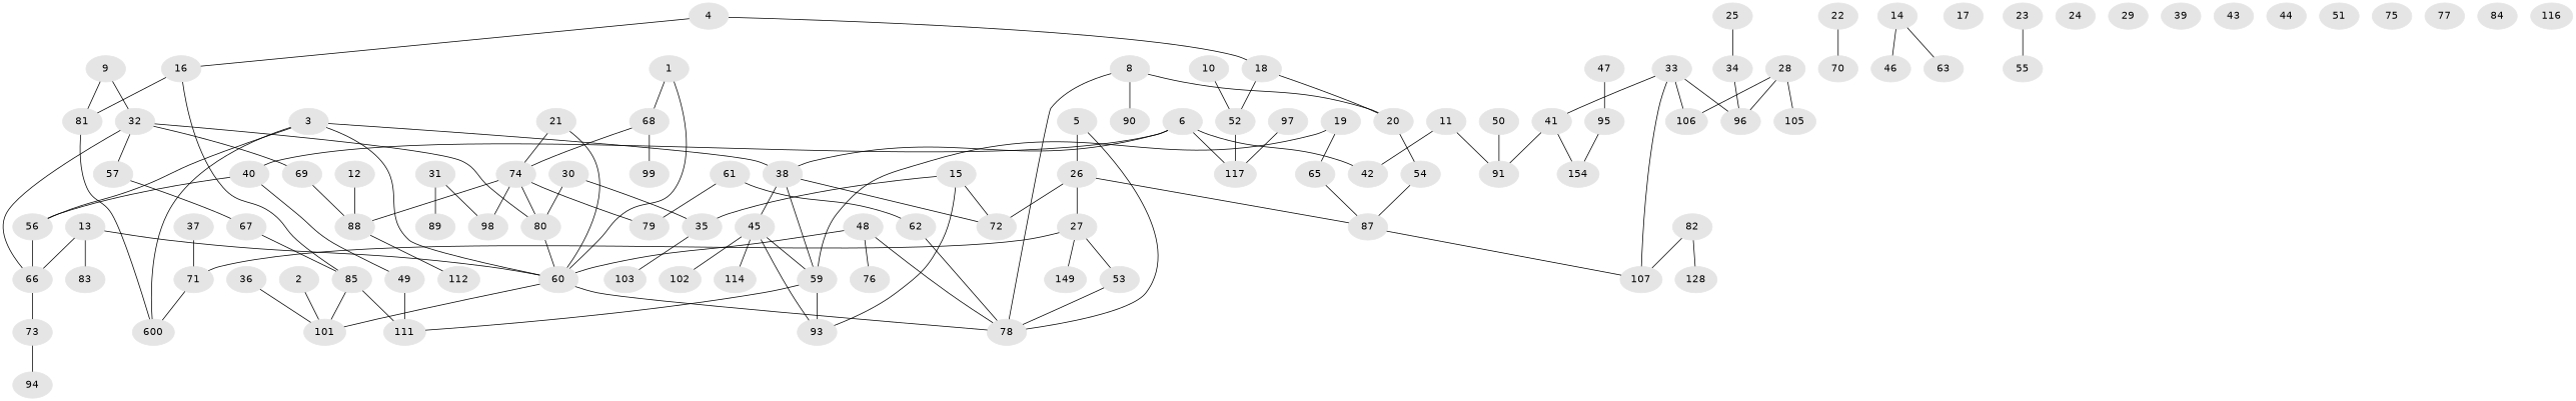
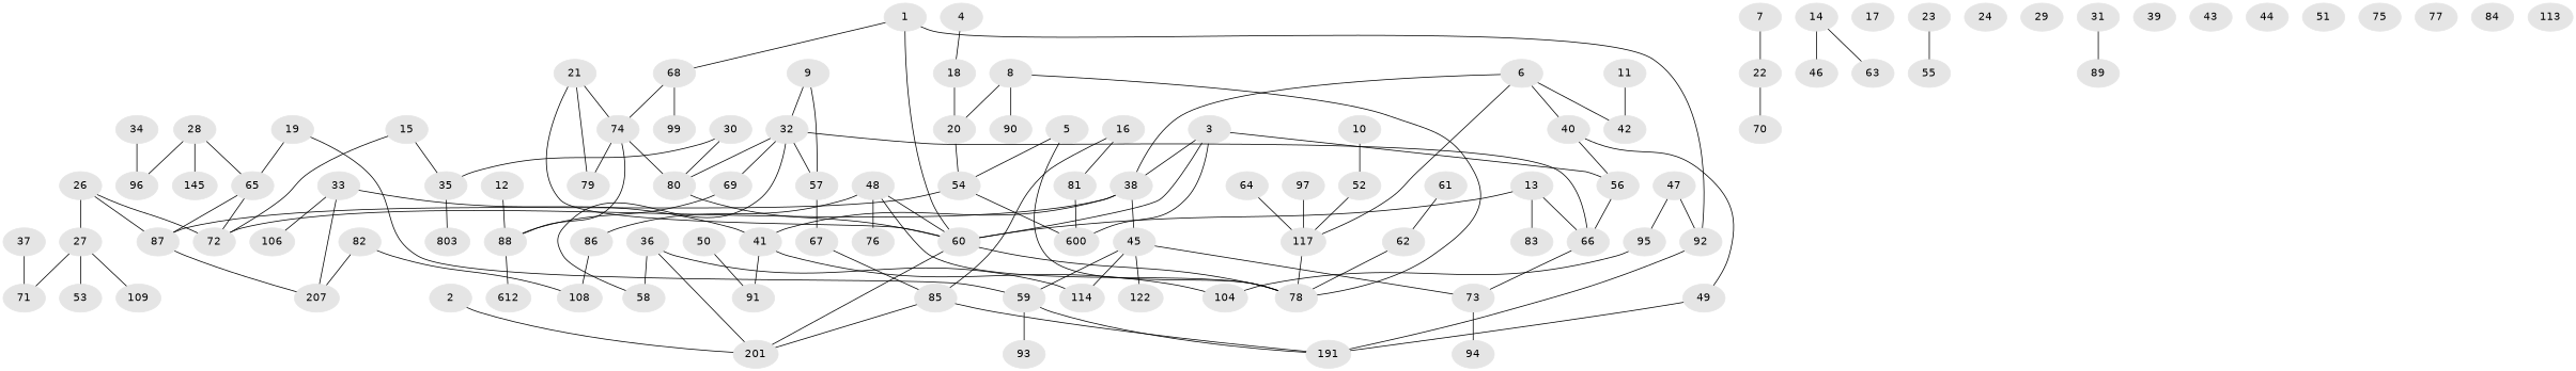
  graph {
    fontname="DejaVu Sans"
    node [color=gray90 fontname="DejaVu Sans" style=filled]
    edge [fontname="DejaVu Sans"]
    1
    60
    68
-   101
+   92
+   101 [label=201]
    78
    74
    99
-   111
+   111 [label=191]
    2
    3
    38
    56
    n14 [label=600]
    72
    41
    45
    66
    4
    16
    18
    81
    85
    20
    52
    5
    26
    27
    87
    6
    40
    42
    n33 [label=117]
    49
+   7
    22
    70
    8
    90
    54
    9
    32
    80
    57
+   58
    69
    10
    11
    91
    12
    88
-   112
+   112 [label=612]
    13
    83
    73
    14
    46
    63
    15
    35
    93
-   103
+   103 [label=803]
    17
    19
    59
    65
    21
-   98
    79
    23
    55
    24
-   25
    34
    96
    53
    71
-   109 [label=149]
-   107
+   109
+   107 [label=207]
    28
-   105
+   105 [label=145]
    29
    30
    31
    89
    67
    33
    106
-   104 [label=154]
+   104
    36
    114
    37
-   102
+   102 [label=122]
    39
    43
    44
    94
    47
    95
    48
    76
-   108 [label=128]
+   86
+   108
    50
    51
    61
    62
+   64
    75
    77
    82
    84
    97
-   113 [label=116]
+   113
    1 -- 60
    1 -- 68
+   1 -- 92
    60 -- 101
    60 -- 78
    68 -- 74
    68 -- 99
+   92 -- 111
    74 -- 80
    74 -- 88
-   74 -- 98
    74 -- 79
    2 -- 101
    3 -- 60
    3 -- 38
    3 -- 56
    3 -- n14
    38 -- 72
-   38 -- 59
+   38 -- 41
    38 -- 45
    56 -- 66
    41 -- 91
    41 -- 104
-   45 -- 93
+   45 -- 73
    45 -- 59
    45 -- 114
    45 -- 102
    66 -- 73
-   4 -- 16
    4 -- 18
    16 -- 81
    16 -- 85
    18 -- 20
-   18 -- 52
    81 -- n14
    85 -- 101
    85 -- 111
    20 -- 54
    52 -- n33
    5 -- 78
-   5 -- 26
+   5 -- 54
    26 -- 72
    26 -- 27
    26 -- 87
    27 -- 53
    27 -- 71
    27 -- 109
    87 -- 107
    6 -- 38
    6 -- 40
    6 -- 42
    6 -- n33
    40 -- 56
    40 -- 49
    49 -- 111
+   7 -- 22
    22 -- 70
    8 -- 78
    8 -- 20
    8 -- 90
    54 -- 87
-   9 -- 81
+   9 -- 57
    9 -- 32
    32 -- 66
    32 -- 80
    32 -- 57
+   32 -- 58
    32 -- 69
    80 -- 60
    57 -- 67
    69 -- 88
    10 -- 52
    11 -- 42
-   11 -- 91
    12 -- 88
    88 -- 112
    13 -- 60
    13 -- 66
    13 -- 83
    73 -- 94
    14 -- 46
    14 -- 63
    15 -- 72
    15 -- 35
-   15 -- 93
    35 -- 103
    19 -- 59
    19 -- 65
    59 -- 111
    59 -- 93
+   65 -- 72
    65 -- 87
    21 -- 60
    21 -- 74
    23 -- 55
-   25 -- 34
    34 -- 96
-   53 -- 78
-   71 -- n14
-   28 -- 106
+   n33 -- 78
+   54 -- n14
+   28 -- 65
    28 -- 96
    28 -- 105
    30 -- 80
    30 -- 35
-   31 -- 98
    31 -- 89
    67 -- 85
    33 -- 41
-   33 -- 96
    33 -- 107
    33 -- 106
    36 -- 101
+   36 -- 58
+   36 -- 114
    37 -- 71
+   47 -- 92
    47 -- 95
    95 -- 104
    48 -- 60
    48 -- 78
    48 -- 76
+   48 -- 86
+   86 -- 108
    50 -- 91
-   61 -- 79
+   21 -- 79
    61 -- 62
    62 -- 78
+   64 -- n33
    82 -- 107
    82 -- 108
    97 -- n33
  }
